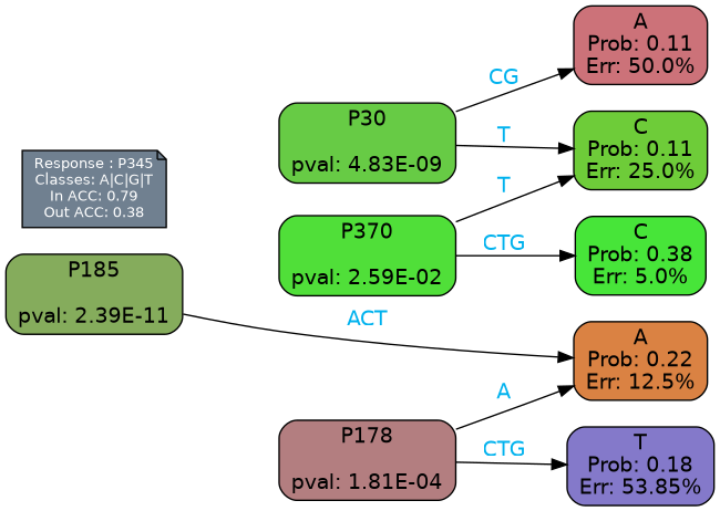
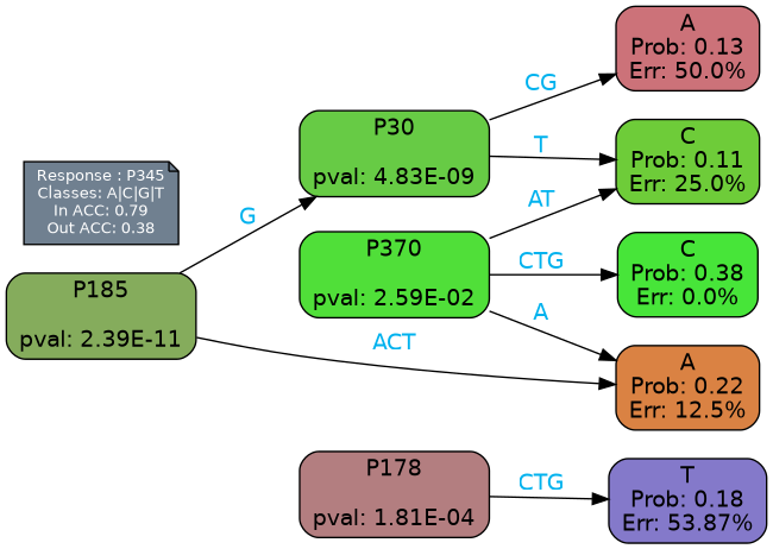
  digraph {
    rankdir=LR
    ranksep=equally
    splines=polylines
    node [color=black fontname=helvetica shape=box style="filled, rounded"]
    edge [fontcolor=deepskyblue2 fontname=helvetica]
    n1 [fillcolor="#da8243" label="A\nProb: 0.22\nErr: 12.5%"]
-   n2 [fillcolor="#8479ca" label="T\nProb: 0.18\nErr: 53.85%"]
-   n3 [fillcolor="#cc7279" label="A\nProb: 0.11\nErr: 50.0%"]
+   n2 [fillcolor="#8479ca" label="T\nProb: 0.18\nErr: 53.87%"]
+   n3 [fillcolor="#cc7279" label="A\nProb: 0.13\nErr: 50.0%"]
    n4 [fillcolor="#6ecc39" label="C\nProb: 0.11\nErr: 25.0%"]
-   n5 [fillcolor="#47e539" label="C\nProb: 0.38\nErr: 5.0%"]
+   n5 [fillcolor="#47e539" label="C\nProb: 0.38\nErr: 0.0%"]
    n6 [align=left fillcolor=slategray fontcolor=white fontsize=10 label="Response : P345\nClasses: A|C|G|T\nIn ACC: 0.79\nOut ACC: 0.38\n" shape=note style=filled]
    n7 [fillcolor="#85ac5c" label="P185\n\npval: 2.39E-11"]
    n8 [fillcolor="#67cb45" label="P30\n\npval: 4.83E-09"]
    n9 [fillcolor="#b37e80" label="P178\n\npval: 1.81E-04"]
    n10 [fillcolor="#50df39" label="P370\n\npval: 2.59E-02"]
    subgraph sub_1 {
      rank=same
      n1
      n2
      n3
      n4
      n5
    }
    subgraph sub_2 {
      rank=same
      n6
      n7
    }
    n7 -> n1 [label=ACT]
+   n7 -> n8 [label=G]
    n8 -> n3 [label=CG]
    n8 -> n4 [label=T]
-   n9 -> n1 [label=A]
+   n10 -> n1 [label=A]
    n9 -> n2 [label=CTG]
-   n10 -> n4 [label=T]
+   n10 -> n4 [label=AT]
    n10 -> n5 [label=CTG]
  }
